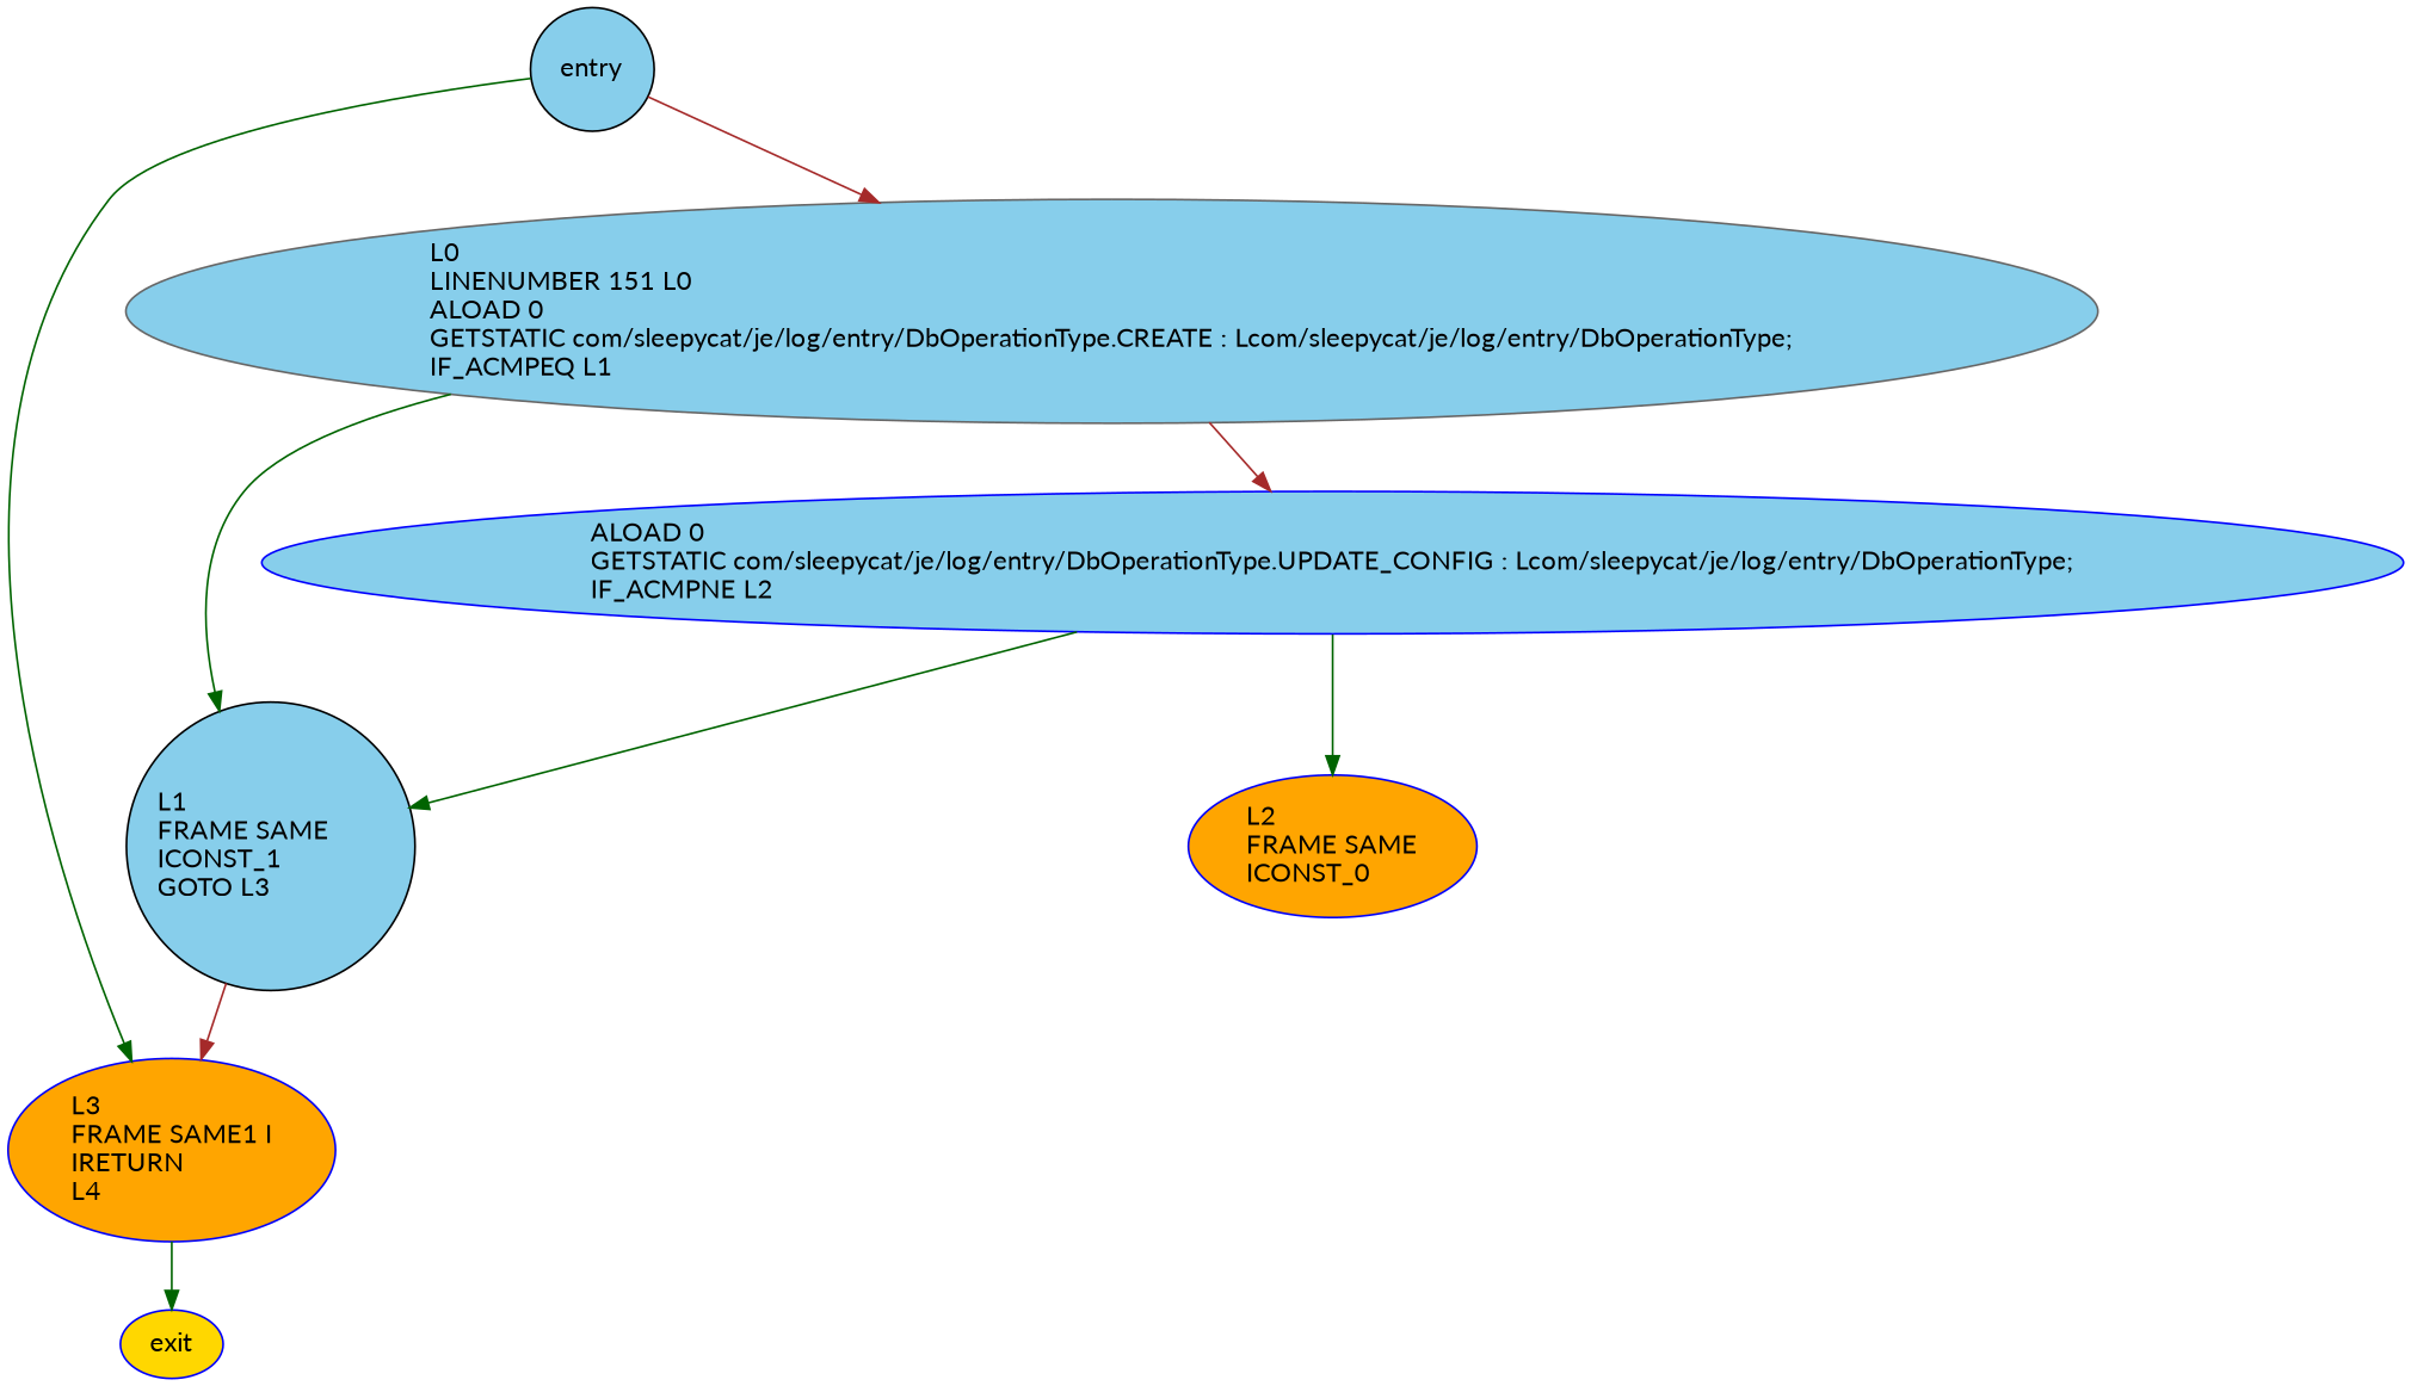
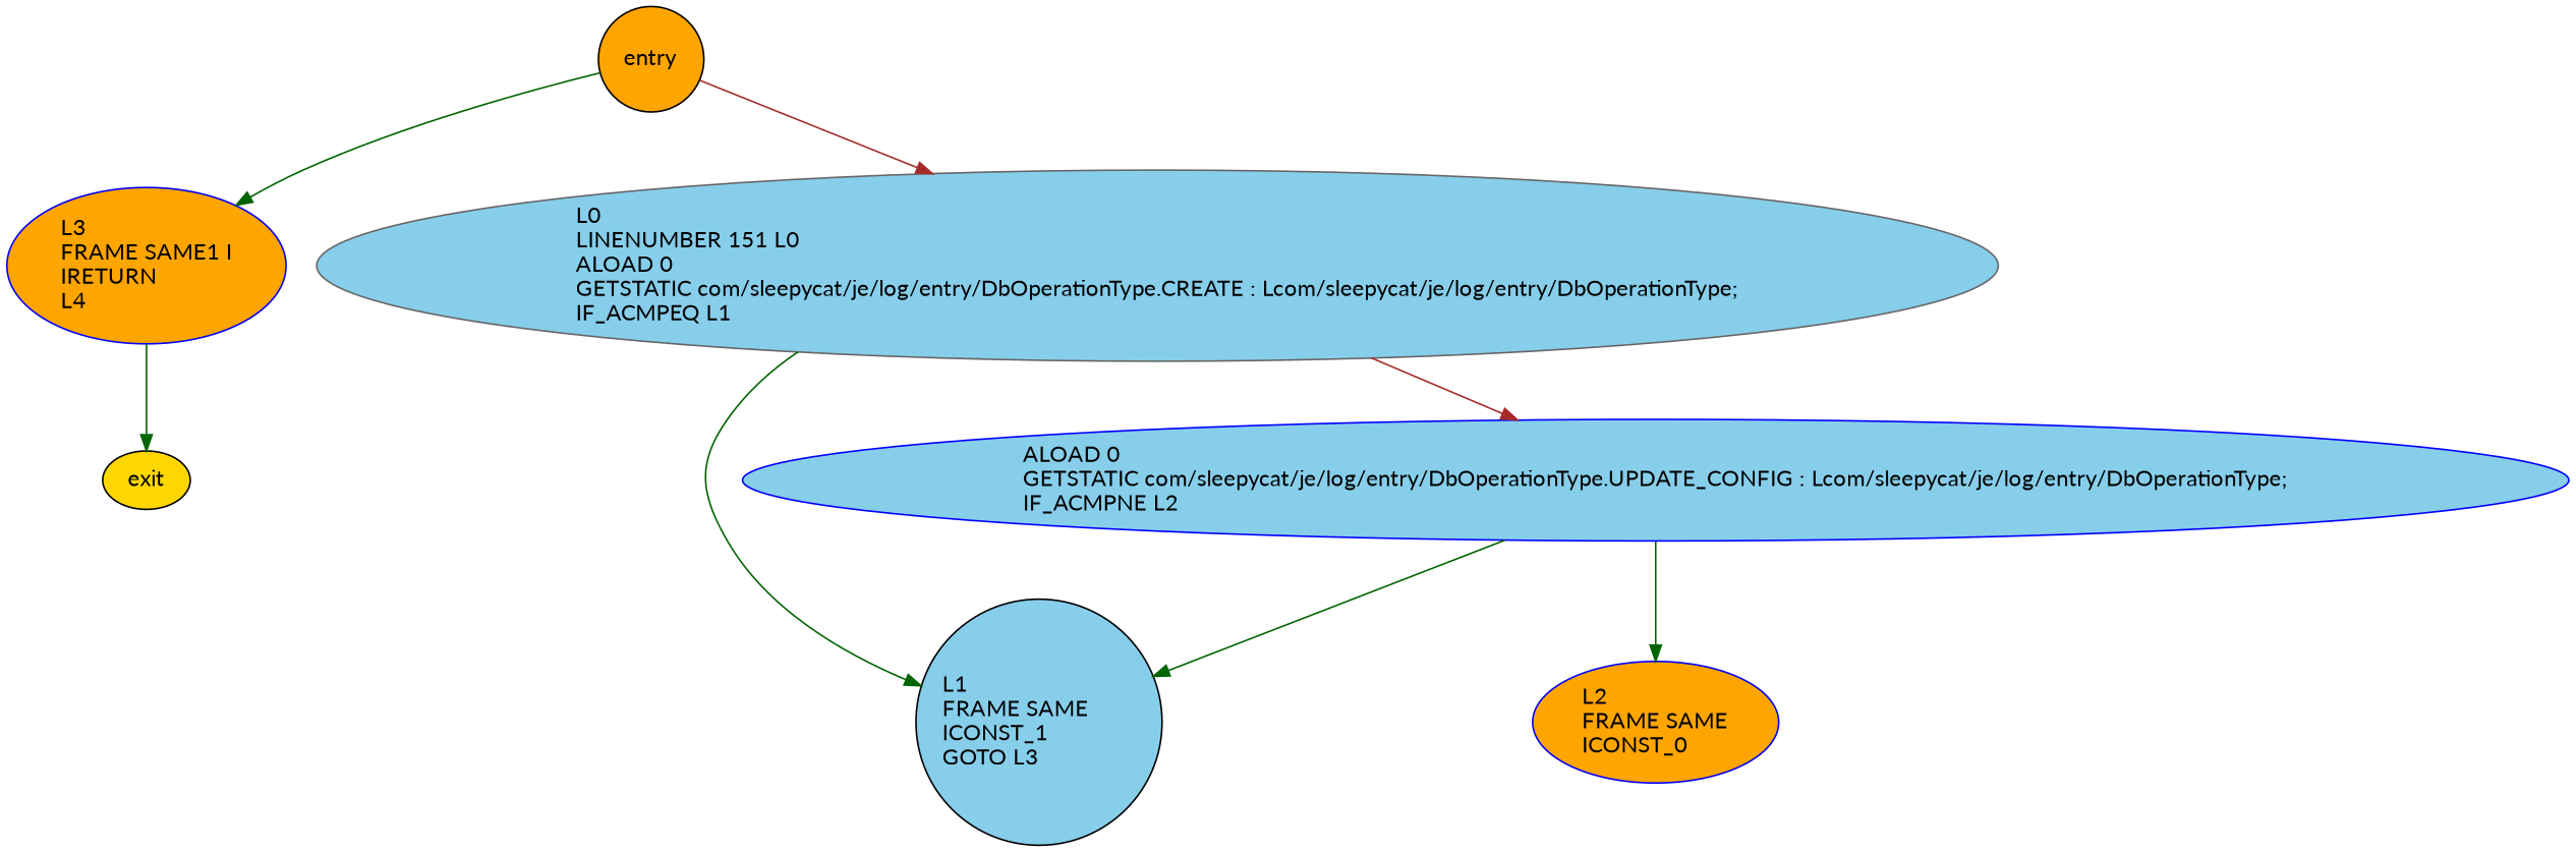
  digraph {
    fontname=Lato
    node [color=blue fillcolor=skyblue fontname=Lato shape=ellipse style=filled]
    edge [color=darkgreen fontname=Lato]
    n1 [fillcolor=orange label="L2\lFRAME SAME\lICONST_0\l"]
    n2 [fillcolor=orange label="L3\lFRAME SAME1 I\lIRETURN\lL4\l"]
-   exit [fillcolor=gold]
+   exit [color=black fillcolor=gold]
    n4 [color=gray40 label="L0\lLINENUMBER 151 L0\lALOAD 0\lGETSTATIC com/sleepycat/je/log/entry/DbOperationType.CREATE : Lcom/sleepycat/je/log/entry/DbOperationType;\lIF_ACMPEQ L1\l"]
    n5 [color=black label="L1\lFRAME SAME\lICONST_1\lGOTO L3\l" shape=circle]
    n6 [label="ALOAD 0\lGETSTATIC com/sleepycat/je/log/entry/DbOperationType.UPDATE_CONFIG : Lcom/sleepycat/je/log/entry/DbOperationType;\lIF_ACMPNE L2\l"]
-   entry [color=black shape=circle]
+   entry [color=black fillcolor=orange shape=circle]
    n2 -> exit
    n4 -> n5
    n4 -> n6 [color=brown]
-   n5 -> n2 [color=brown]
    n6 -> n1
    n6 -> n5
    entry -> n2
    entry -> n4 [color=brown]
  }
